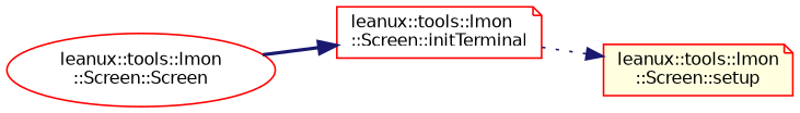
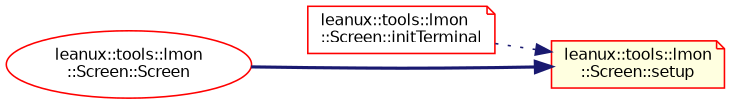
  digraph {
    rankdir=RL
    node [color=red fillcolor=white fontname=Helvetica fontsize=10 shape=note style=filled]
    edge [color=midnightblue dir=back fontname=Helvetica fontsize=10 labelfontname=Helvetica labelfontsize=10]
    n1 [fillcolor=lightyellow fontcolor=black height=0.2 label="leanux::tools::lmon\l::Screen::setup" width=0.4]
    n2 [height=0.2 label="leanux::tools::lmon\l::Screen::initTerminal" width=0.4]
    n3 [height=0.2 label="leanux::tools::lmon\l::Screen::Screen" shape=ellipse width=0.4]
    n1 -> n2 [style=dotted]
-   n2 -> n3 [style=bold]
+   n1 -> n3 [style=bold]
  }
